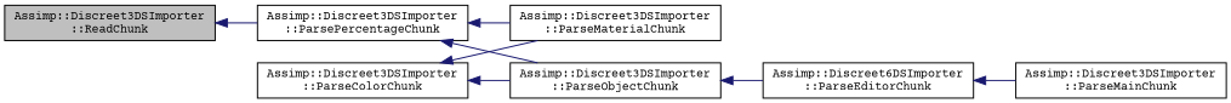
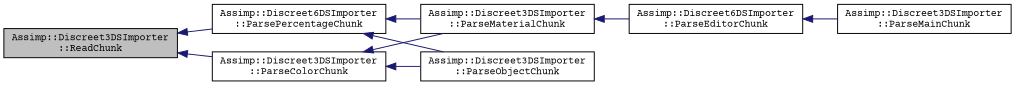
  digraph {
    fontname="Courier Prime"
    rankdir=LR
    node [color=black fillcolor=white fontname="Courier Prime" fontsize=10 shape=record style=filled]
    edge [color=midnightblue dir=back fontname="Courier Prime" fontsize=10 labelfontname=Helvetica labelfontsize=10 style=solid]
    n1 [fillcolor=grey75 fontcolor=black height=0.2 label="Assimp::Discreet3DSImporter\l::ReadChunk" width=0.4]
-   n2 [height=0.2 label="Assimp::Discreet3DSImporter\l::ParsePercentageChunk" width=0.4]
+   n2 [height=0.2 label="Assimp::Discreet6DSImporter\l::ParsePercentageChunk" width=0.4]
    n3 [height=0.2 label="Assimp::Discreet3DSImporter\l::ParseColorChunk" width=0.4]
    n4 [height=0.2 label="Assimp::Discreet3DSImporter\l::ParseMaterialChunk" width=0.4]
    n5 [height=0.2 label="Assimp::Discreet3DSImporter\l::ParseObjectChunk" width=0.4]
    n6 [height=0.2 label="Assimp::Discreet6DSImporter\l::ParseEditorChunk" width=0.4]
    n7 [height=0.2 label="Assimp::Discreet3DSImporter\l::ParseMainChunk" width=0.4]
    n1 -> n2
+   n1 -> n3
    n2 -> n4
    n2 -> n5
    n3 -> n4
    n3 -> n5
-   n5 -> n6
+   n4 -> n6
    n6 -> n7
  }
